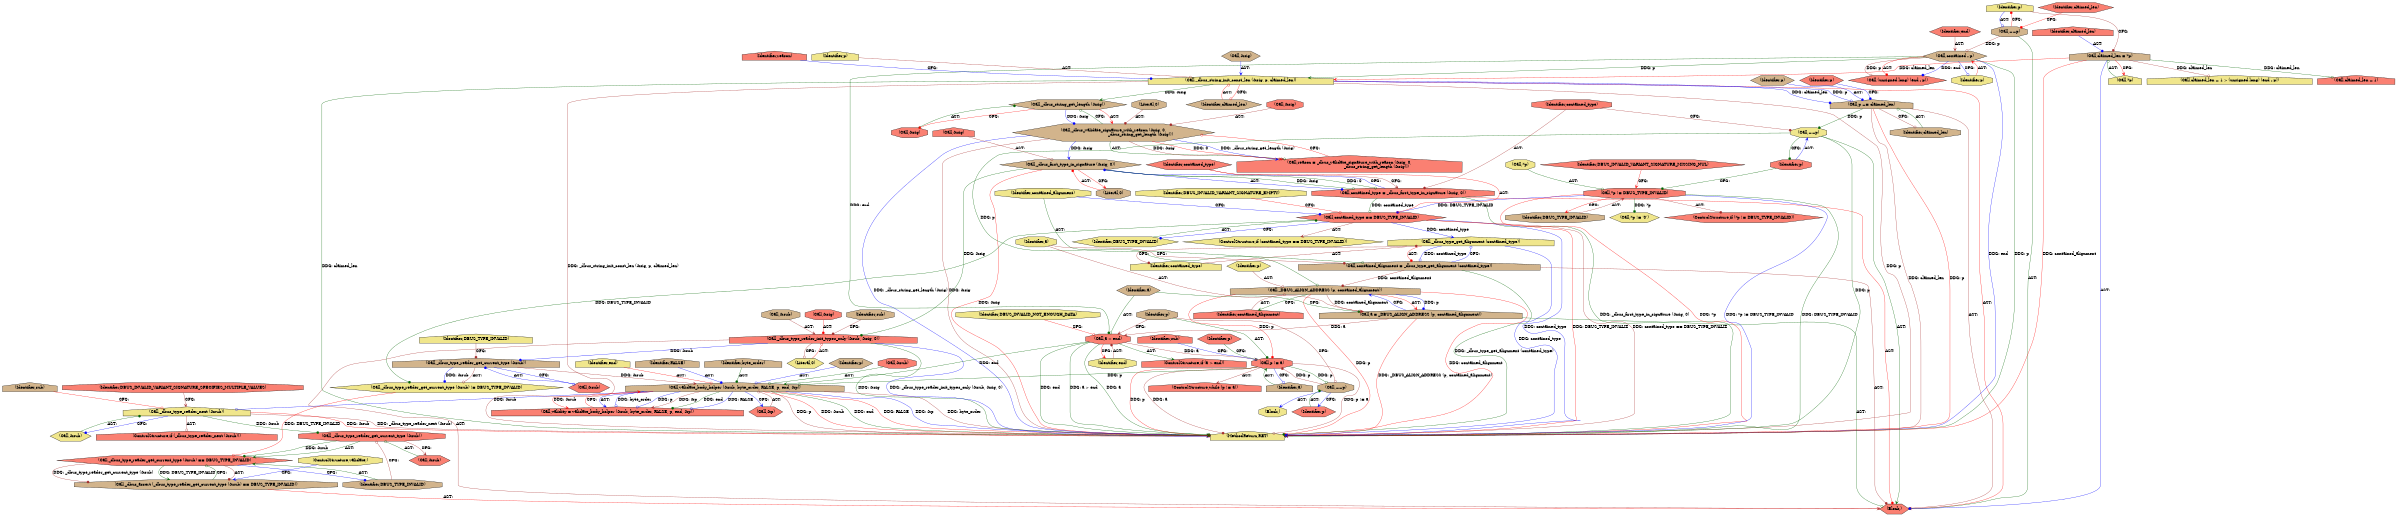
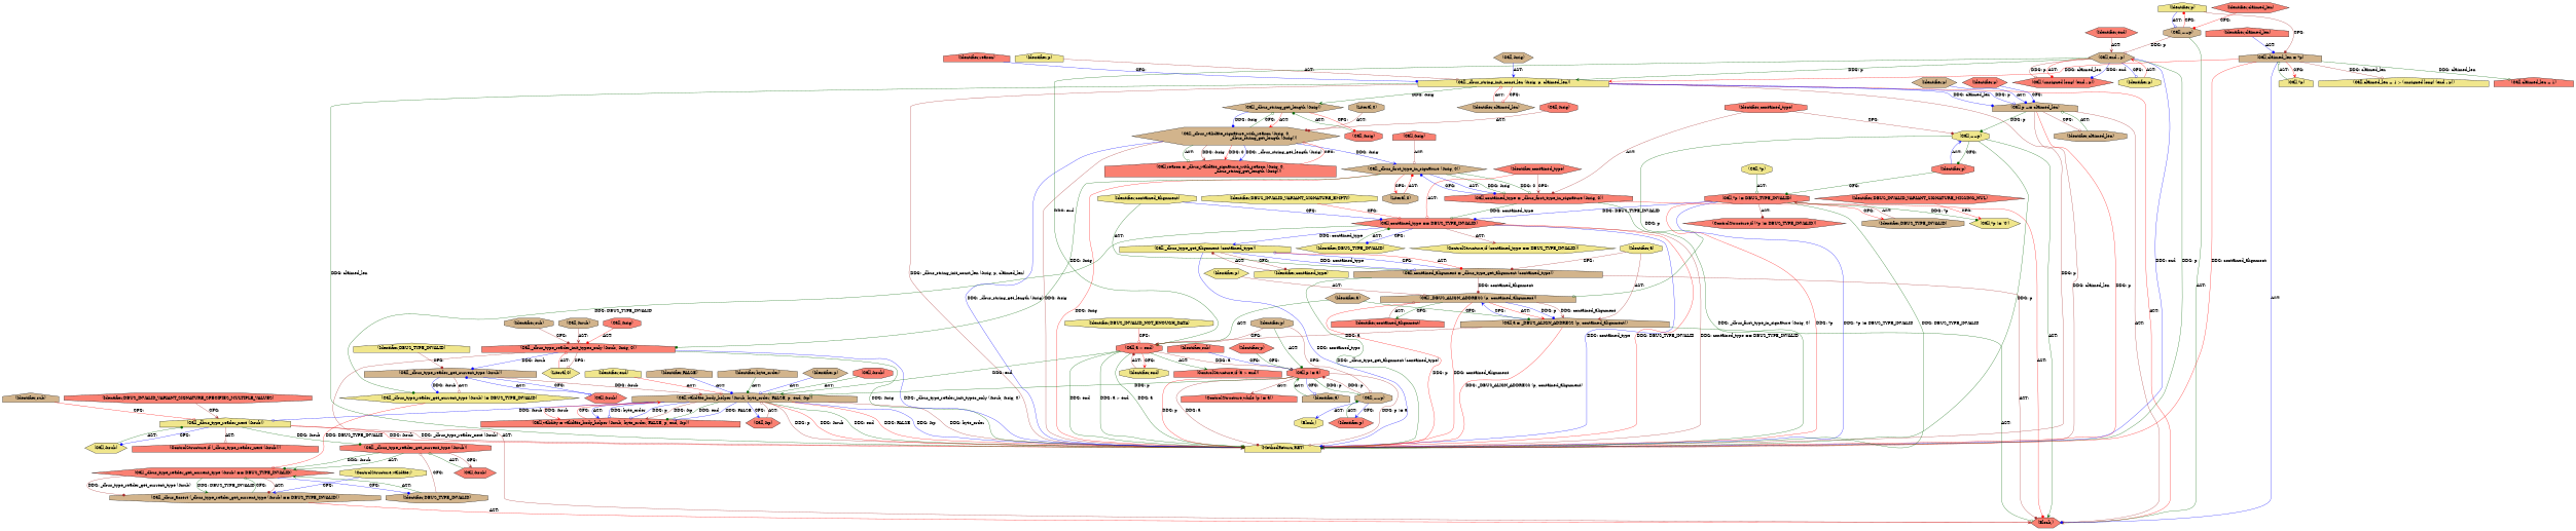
  digraph {
    node [fillcolor=salmon shape=house style=filled]
    edge [arrowhead=dot color=brown]
    n1 [label="(Call,_dbus_type_reader_get_current_type (&sub))" shape=octagon]
    n2 [label="(Call,_dbus_type_reader_get_current_type (&sub) == DBUS_TYPE_INVALID)" shape=hexagon]
    n3 [label="(Call,&sub)" shape=hexagon]
    n4 [fillcolor=tan label="(Call,_dbus_assert (_dbus_type_reader_get_current_type (&sub) == DBUS_TYPE_INVALID))" shape=octagon]
    n5 [fillcolor=tan label="(Identifier,DBUS_TYPE_INVALID)" shape=octagon]
    n6 [fillcolor=khaki label="(Call,_dbus_type_reader_next (&sub))"]
    n7 [fillcolor=khaki label="(Call,&sub)" shape=hexagon]
    n8 [label="(ControlStructure,if (_dbus_type_reader_next (&sub)))"]
    n9 [fillcolor=khaki label="(MethodReturn,RET)"]
    n10 [fillcolor=tan label="(Call,validate_body_helper (&sub, byte_order, FALSE, p, end, &p))"]
    n11 [label="(Call,validity = validate_body_helper (&sub, byte_order, FALSE, p, end, &p))"]
    n12 [label="(Call,&p)" shape=hexagon]
    n13 [fillcolor=tan label="(Call,_dbus_type_reader_get_current_type (&sub))"]
    n14 [fillcolor=khaki label="(Call,_dbus_type_reader_get_current_type (&sub) != DBUS_TYPE_INVALID)" shape=hexagon]
    n15 [label="(Call,&sub)" shape=hexagon]
    n16 [label="(Call,_dbus_type_reader_init_types_only (&sub, &sig, 0))"]
    n17 [label="(Block,)" shape=hexagon]
    n18 [fillcolor=khaki label="(Literal,0)" shape=hexagon]
    n19 [fillcolor=tan label="(Call,_dbus_first_type_in_signature (&sig, 0))" shape=hexagon]
    n20 [label="(Call,contained_type = _dbus_first_type_in_signature (&sig, 0))" shape=octagon]
    n21 [fillcolor=tan label="(Literal,0)" shape=octagon]
    n22 [label="(Call,contained_type == DBUS_TYPE_INVALID)" shape=hexagon]
    n23 [fillcolor=tan label="(Call,_dbus_validate_signature_with_reason (&sig, 0,\n                                           _dbus_string_get_length (&sig)))" shape=hexagon]
    n24 [fillcolor=tan label="(Call,_dbus_string_get_length (&sig))" shape=hexagon]
    n25 [label="(Call,reason = _dbus_validate_signature_with_reason (&sig, 0,\n                                           _dbus_string_get_length (&sig)))"]
    n26 [label="(Call,&sig)" shape=octagon]
    n27 [fillcolor=khaki label="(Call,_dbus_string_init_const_len (&sig, p, claimed_len))"]
    n28 [fillcolor=tan label="(Call,p += claimed_len)"]
    n29 [fillcolor=tan label="(Identifier,claimed_len)" shape=hexagon]
    n30 [fillcolor=khaki label="(Call,++p)" shape=octagon]
    n31 [fillcolor=tan label="(Identifier,claimed_len)" shape=octagon]
-   n32 [fillcolor=tan label="(Call,contained - p)" shape=hexagon]
+   n32 [fillcolor=tan label="(Call,end - p)" shape=hexagon]
    n33 [label="(Call,a > end)" shape=octagon]
    n34 [label="(Call,(unsigned long) (end - p))" shape=hexagon]
    n35 [fillcolor=khaki label="(Identifier,p)" shape=octagon]
    n36 [label="(Call,p != a)" shape=octagon]
    n37 [fillcolor=khaki label="(Identifier,end)" shape=octagon]
    n38 [label="(ControlStructure,if (a > end))"]
    n39 [fillcolor=tan label="(Call,++p)" shape=octagon]
    n40 [fillcolor=khaki label="(Identifier,p)"]
    n41 [fillcolor=tan label="(Call,claimed_len = *p)"]
    n42 [fillcolor=khaki label="(Call,claimed_len + 1 > (unsigned long) (end - p))"]
    n43 [label="(Call,claimed_len + 1)"]
    n44 [fillcolor=khaki label="(Call,*p)"]
    n45 [fillcolor=tan label="(Call,++p)" shape=octagon]
    n46 [fillcolor=tan label="(Identifier,a)"]
    n47 [label="(ControlStructure,while (p != a))"]
    n48 [label="(Identifier,p)" shape=hexagon]
    n49 [fillcolor=khaki label="(Block,)" shape=octagon]
    n50 [fillcolor=tan label="(Call,_DBUS_ALIGN_ADDRESS (p, contained_alignment))"]
    n51 [fillcolor=tan label="(Call,a = _DBUS_ALIGN_ADDRESS (p, contained_alignment))"]
    n52 [label="(Identifier,contained_alignment)"]
    n53 [label="(Identifier,p)" shape=octagon]
    n54 [label="(Call,*p != DBUS_TYPE_INVALID)" shape=octagon]
    n55 [fillcolor=tan label="(Call,contained_alignment = _dbus_type_get_alignment (contained_type))"]
    n56 [fillcolor=khaki label="(Call,_dbus_type_get_alignment (contained_type))"]
    n57 [fillcolor=khaki label="(Identifier,contained_type)"]
    n58 [fillcolor=khaki label="(Identifier,DBUS_TYPE_INVALID)" shape=hexagon]
    n59 [fillcolor=khaki label="(ControlStructure,if (contained_type == DBUS_TYPE_INVALID))" shape=hexagon]
    n60 [fillcolor=tan label="(Identifier,DBUS_TYPE_INVALID)" shape=octagon]
    n61 [fillcolor=khaki label="(Call,*p != '\0')" shape=hexagon]
    n62 [label="(ControlStructure,if (*p != DBUS_TYPE_INVALID))" shape=hexagon]
    n63 [label="(Identifier,p)" shape=hexagon]
    n64 [label="(Call,&sig)" shape=octagon]
    n65 [fillcolor=khaki label="(Identifier,DBUS_INVALID_VARIANT_SIGNATURE_EMPTY)" shape=octagon]
    n66 [fillcolor=tan label="(Identifier,a)" shape=hexagon]
    n67 [fillcolor=tan label="(Identifier,sub)" shape=octagon]
    n68 [fillcolor=khaki label="(Identifier,end)"]
    n69 [fillcolor=khaki label="(Identifier,contained_alignment)" shape=octagon]
    n70 [fillcolor=tan label="(Identifier,FALSE)"]
    n71 [fillcolor=khaki label="(Call,*p)" shape=octagon]
    n72 [fillcolor=tan label="(Literal,0)" shape=octagon]
    n73 [fillcolor=tan label="(Identifier,p)" shape=octagon]
    n74 [fillcolor=khaki label="(Identifier,DBUS_INVALID_NOT_ENOUGH_DATA)" shape=octagon]
    n75 [fillcolor=tan label="(Identifier,byte_order)"]
    n76 [fillcolor=khaki label="(Identifier,p)"]
    n77 [fillcolor=tan label="(Call,&sub)" shape=octagon]
    n78 [label="(Identifier,claimed_len)" shape=hexagon]
    n79 [label="(Identifier,DBUS_INVALID_VARIANT_SIGNATURE_MISSING_NUL)" shape=hexagon]
    n80 [fillcolor=khaki label="(ControlStructure,validate;)" shape=octagon]
    n81 [label="(Identifier,DBUS_INVALID_VARIANT_SIGNATURE_SPECIFIES_MULTIPLE_VALUES)" shape=octagon]
    n82 [fillcolor=tan label="(Identifier,p)" shape=hexagon]
    n83 [fillcolor=tan label="(Identifier,sub)"]
    n84 [fillcolor=tan label="(Identifier,p)" shape=hexagon]
    n85 [label="(Identifier,end)" shape=hexagon]
    n86 [label="(Call,&sub)" shape=octagon]
    n87 [label="(Identifier,sub)"]
    n88 [fillcolor=khaki label="(Identifier,p)" shape=hexagon]
    n89 [fillcolor=tan label="(Call,&sig)" shape=hexagon]
    n90 [label="(Call,&sig)"]
    n91 [label="(Identifier,reason)"]
    n92 [label="(Identifier,contained_type)" shape=hexagon]
    n93 [label="(Identifier,p)" shape=hexagon]
    n94 [fillcolor=khaki label="(Identifier,DBUS_TYPE_INVALID)"]
    n95 [label="(Identifier,contained_type)" shape=octagon]
    n96 [label="(Identifier,claimed_len)"]
    n97 [label="(Call,&sig)" shape=octagon]
    n98 [fillcolor=khaki label="(Identifier,a)" shape=octagon]
    n1 -> n2 [arrowhead=vee color=darkgreen label="AST: "]
    n1 -> n2 [color=darkgreen label="DDG: &sub"]
    n1 -> n3 [arrowhead=vee label="CFG: "]
    n2 -> n4 [label="AST: "]
    n2 -> n4 [label="DDG: _dbus_type_reader_get_current_type (&sub)"]
    n2 -> n4 [arrowhead=vee color=darkgreen label="DDG: DBUS_TYPE_INVALID"]
    n2 -> n5 [color=blue label="CFG: "]
    n3 -> n1 [arrowhead=odot color=darkgreen label="AST: "]
    n4 -> n2 [arrowhead=odot color=darkgreen label="CFG: "]
    n4 -> n17 [arrowhead=odot color=red label="AST: "]
    n5 -> n1 [arrowhead=odot label="CFG: "]
    n5 -> n2 [arrowhead=vee color=darkgreen label="AST: "]
    n6 -> n1 [color=darkgreen label="DDG: &sub"]
    n6 -> n7 [color=blue label="CFG: "]
    n6 -> n8 [arrowhead=odot label="AST: "]
    n6 -> n9 [arrowhead=odot label="DDG: _dbus_type_reader_next (&sub)"]
    n6 -> n9 [arrowhead=vee color=red label="DDG: &sub"]
    n7 -> n6 [color=darkgreen label="AST: "]
    n10 -> n6 [arrowhead=odot color=blue label="DDG: &sub"]
    n10 -> n9 [arrowhead=odot label="DDG: byte_order"]
    n10 -> n9 [label="DDG: p"]
    n10 -> n9 [arrowhead=vee color=red label="DDG: &sub"]
    n10 -> n9 [color=darkgreen label="DDG: end"]
    n10 -> n9 [arrowhead=vee color=red label="DDG: FALSE"]
    n10 -> n9 [arrowhead=vee color=blue label="DDG: &p"]
    n10 -> n11 [arrowhead=vee color=blue label="AST: "]
    n10 -> n11 [arrowhead=odot color=blue label="DDG: byte_order"]
    n10 -> n11 [arrowhead=odot color=blue label="DDG: p"]
    n10 -> n11 [arrowhead=vee label="DDG: &p"]
    n10 -> n11 [color=darkgreen label="DDG: end"]
    n10 -> n11 [arrowhead=odot color=blue label="DDG: FALSE"]
    n10 -> n11 [arrowhead=vee color=red label="DDG: &sub"]
    n10 -> n12 [arrowhead=vee color=blue label="CFG: "]
    n11 -> n10 [arrowhead=vee color=red label="CFG: "]
    n12 -> n10 [arrowhead=odot label="AST: "]
    n13 -> n10 [arrowhead=vee label="DDG: &sub"]
    n13 -> n14 [arrowhead=odot label="AST: "]
    n13 -> n14 [color=blue label="DDG: &sub"]
    n13 -> n15 [arrowhead=odot color=blue label="CFG: "]
    n14 -> n2 [arrowhead=odot color=red label="DDG: DBUS_TYPE_INVALID"]
    n15 -> n13 [color=blue label="AST: "]
    n16 -> n9 [arrowhead=odot color=darkgreen label="DDG: &sig"]
    n16 -> n9 [arrowhead=vee color=blue label="DDG: _dbus_type_reader_init_types_only (&sub, &sig, 0)"]
    n16 -> n13 [color=blue label="DDG: &sub"]
    n16 -> n17 [arrowhead=vee label="AST: "]
    n16 -> n18 [arrowhead=odot label="CFG: "]
    n18 -> n16 [arrowhead=odot color=red label="AST: "]
    n19 -> n9 [arrowhead=vee color=red label="DDG: &sig"]
    n19 -> n16 [color=darkgreen label="DDG: &sig"]
    n19 -> n20 [color=blue label="AST: "]
    n19 -> n20 [arrowhead=odot color=darkgreen label="DDG: &sig"]
    n19 -> n20 [arrowhead=odot color=darkgreen label="DDG: 0"]
    n19 -> n21 [arrowhead=vee color=red label="CFG: "]
    n20 -> n9 [arrowhead=odot color=darkgreen label="DDG: _dbus_first_type_in_signature (&sig, 0)"]
    n20 -> n17 [color=red label="AST: "]
    n20 -> n19 [color=blue label="CFG: "]
    n20 -> n22 [arrowhead=odot color=darkgreen label="DDG: contained_type"]
    n21 -> n19 [color=red label="AST: "]
    n22 -> n9 [arrowhead=odot color=blue label="DDG: contained_type"]
    n22 -> n9 [arrowhead=vee color=red label="DDG: DBUS_TYPE_INVALID"]
    n22 -> n9 [arrowhead=vee label="DDG: contained_type == DBUS_TYPE_INVALID"]
    n22 -> n14 [color=darkgreen label="DDG: DBUS_TYPE_INVALID"]
    n22 -> n56 [arrowhead=vee color=blue label="DDG: contained_type"]
    n22 -> n58 [color=blue label="CFG: "]
    n22 -> n59 [arrowhead=vee label="AST: "]
    n23 -> n9 [arrowhead=vee label="DDG: &sig"]
    n23 -> n9 [arrowhead=vee color=blue label="DDG: _dbus_string_get_length (&sig)"]
    n23 -> n19 [arrowhead=vee color=blue label="DDG: &sig"]
    n23 -> n24 [arrowhead=odot color=darkgreen label="CFG: "]
    n23 -> n25 [arrowhead=odot color=darkgreen label="AST: "]
    n23 -> n25 [arrowhead=vee label="DDG: &sig"]
    n23 -> n25 [arrowhead=vee color=red label="DDG: 0"]
    n23 -> n25 [arrowhead=vee color=blue label="DDG: _dbus_string_get_length (&sig)"]
    n24 -> n23 [arrowhead=vee color=red label="AST: "]
    n24 -> n23 [color=blue label="DDG: &sig"]
    n24 -> n26 [color=red label="CFG: "]
    n25 -> n23 [arrowhead=odot color=red label="CFG: "]
    n26 -> n24 [color=darkgreen label="AST: "]
    n27 -> n9 [arrowhead=odot label="DDG: _dbus_string_init_const_len (&sig, p, claimed_len)"]
    n27 -> n9 [label="DDG: p"]
    n27 -> n9 [arrowhead=vee color=darkgreen label="DDG: claimed_len"]
    n27 -> n17 [arrowhead=vee color=red label="AST: "]
    n27 -> n24 [arrowhead=vee color=darkgreen label="DDG: &sig"]
    n27 -> n28 [color=blue label="DDG: claimed_len"]
    n27 -> n28 [arrowhead=odot color=blue label="DDG: p"]
    n27 -> n29 [arrowhead=odot color=red label="CFG: "]
    n28 -> n9 [label="DDG: claimed_len"]
    n28 -> n9 [arrowhead=odot color=red label="DDG: p"]
    n28 -> n17 [arrowhead=odot label="AST: "]
    n28 -> n30 [color=darkgreen label="DDG: p"]
    n28 -> n31 [arrowhead=odot label="CFG: "]
    n29 -> n27 [arrowhead=odot color=red label="AST: "]
    n30 -> n9 [arrowhead=odot color=darkgreen label="DDG: p"]
    n30 -> n17 [arrowhead=vee color=darkgreen label="AST: "]
    n30 -> n50 [arrowhead=odot color=darkgreen label="DDG: p"]
    n30 -> n53 [color=darkgreen label="CFG: "]
    n31 -> n28 [arrowhead=odot color=darkgreen label="AST: "]
    n32 -> n9 [arrowhead=vee color=blue label="DDG: end"]
    n32 -> n9 [color=darkgreen label="DDG: p"]
    n32 -> n27 [arrowhead=vee color=darkgreen label="DDG: p"]
    n32 -> n33 [color=darkgreen label="DDG: end"]
    n32 -> n34 [color=red label="AST: "]
    n32 -> n34 [color=blue label="DDG: end"]
    n32 -> n34 [arrowhead=odot label="DDG: p"]
    n32 -> n35 [arrowhead=odot color=blue label="CFG: "]
    n33 -> n9 [color=darkgreen label="DDG: a > end"]
    n33 -> n9 [arrowhead=vee color=darkgreen label="DDG: a"]
    n33 -> n9 [arrowhead=odot color=darkgreen label="DDG: end"]
    n33 -> n10 [arrowhead=vee color=darkgreen label="DDG: end"]
    n33 -> n36 [arrowhead=vee label="DDG: a"]
    n33 -> n37 [arrowhead=vee color=red label="CFG: "]
    n33 -> n38 [arrowhead=vee color=darkgreen label="AST: "]
    n35 -> n32 [arrowhead=vee color=red label="AST: "]
    n36 -> n9 [arrowhead=odot label="DDG: p != a"]
    n36 -> n9 [arrowhead=odot color=red label="DDG: p"]
    n36 -> n9 [label="DDG: a"]
    n36 -> n10 [arrowhead=odot color=darkgreen label="DDG: p"]
    n36 -> n45 [arrowhead=odot color=darkgreen label="DDG: p"]
    n36 -> n46 [arrowhead=odot color=blue label="CFG: "]
    n36 -> n47 [arrowhead=vee label="AST: "]
    n37 -> n33 [label="AST: "]
    n39 -> n17 [arrowhead=odot color=darkgreen label="AST: "]
    n39 -> n32 [arrowhead=odot label="DDG: p"]
    n39 -> n40 [color=red label="CFG: "]
    n40 -> n39 [arrowhead=odot color=blue label="AST: "]
    n40 -> n41 [label="CFG: "]
    n41 -> n9 [arrowhead=vee color=red label="DDG: contained_alignment"]
    n41 -> n17 [color=blue label="AST: "]
    n41 -> n27 [arrowhead=vee color=red label="DDG: claimed_len"]
    n41 -> n42 [arrowhead=odot label="DDG: claimed_len"]
    n41 -> n43 [arrowhead=odot color=darkgreen label="DDG: claimed_len"]
    n41 -> n44 [arrowhead=vee color=red label="CFG: "]
    n44 -> n41 [arrowhead=odot color=darkgreen label="AST: "]
    n45 -> n36 [label="DDG: p"]
    n45 -> n48 [arrowhead=vee color=blue label="CFG: "]
    n45 -> n49 [arrowhead=vee color=blue label="AST: "]
    n46 -> n36 [arrowhead=vee color=darkgreen label="AST: "]
    n48 -> n45 [color=darkgreen label="AST: "]
    n50 -> n9 [arrowhead=odot color=red label="DDG: p"]
    n50 -> n9 [color=red label="DDG: contained_alignment"]
-   n50 -> n36 [color=red label="DDG: p"]
    n50 -> n51 [arrowhead=vee color=red label="AST: "]
    n50 -> n51 [color=blue label="DDG: p"]
    n50 -> n51 [arrowhead=vee label="DDG: contained_alignment"]
    n50 -> n52 [arrowhead=vee color=darkgreen label="CFG: "]
    n51 -> n9 [arrowhead=vee color=red label="DDG: _DBUS_ALIGN_ADDRESS (p, contained_alignment)"]
    n51 -> n17 [arrowhead=odot color=darkgreen label="AST: "]
    n51 -> n33 [arrowhead=vee label="DDG: a"]
    n51 -> n50 [arrowhead=vee color=blue label="CFG: "]
    n52 -> n50 [arrowhead=odot label="AST: "]
    n53 -> n30 [arrowhead=vee color=blue label="AST: "]
    n53 -> n54 [color=darkgreen label="CFG: "]
    n54 -> n9 [arrowhead=vee color=red label="DDG: *p"]
    n54 -> n9 [arrowhead=vee color=blue label="DDG: *p != DBUS_TYPE_INVALID"]
    n54 -> n9 [arrowhead=odot color=darkgreen label="DDG: DBUS_TYPE_INVALID"]
    n54 -> n22 [color=blue label="DDG: DBUS_TYPE_INVALID"]
    n54 -> n60 [arrowhead=vee color=red label="CFG: "]
    n54 -> n61 [color=darkgreen label="DDG: *p"]
    n54 -> n62 [label="AST: "]
    n55 -> n9 [color=darkgreen label="DDG: _dbus_type_get_alignment (contained_type)"]
    n55 -> n17 [label="AST: "]
    n55 -> n50 [label="DDG: contained_alignment"]
    n55 -> n56 [arrowhead=odot color=blue label="CFG: "]
    n56 -> n9 [arrowhead=vee color=blue label="DDG: contained_type"]
    n56 -> n55 [color=red label="AST: "]
    n56 -> n55 [arrowhead=odot color=blue label="DDG: contained_type"]
    n56 -> n57 [label="CFG: "]
    n57 -> n56 [label="AST: "]
    n58 -> n22 [color=darkgreen label="AST: "]
    n60 -> n54 [arrowhead=vee label="AST: "]
    n63 -> n28 [color=blue label="CFG: "]
    n64 -> n23 [label="AST: "]
    n65 -> n22 [arrowhead=odot color=red label="CFG: "]
    n66 -> n33 [arrowhead=odot color=darkgreen label="AST: "]
    n66 -> n51 [color=darkgreen label="CFG: "]
    n67 -> n16 [label="CFG: "]
    n68 -> n10 [arrowhead=odot color=red label="AST: "]
    n69 -> n22 [color=blue label="CFG: "]
    n69 -> n55 [arrowhead=odot color=darkgreen label="AST: "]
    n70 -> n10 [color=blue label="AST: "]
    n71 -> n54 [arrowhead=odot color=darkgreen label="AST: "]
    n72 -> n23 [label="AST: "]
    n73 -> n33 [arrowhead=vee label="CFG: "]
    n73 -> n36 [color=darkgreen label="AST: "]
    n73 -> n45 [arrowhead=odot label="CFG: "]
    n74 -> n33 [arrowhead=odot color=red label="CFG: "]
    n75 -> n10 [color=darkgreen label="AST: "]
    n76 -> n27 [arrowhead=odot label="AST: "]
    n77 -> n16 [arrowhead=vee label="AST: "]
    n78 -> n39 [color=red label="CFG: "]
-   n79 -> n54 [arrowhead=vee color=red label="CFG: "]
+   n79 -> n61 [arrowhead=vee color=red label="CFG: "]
    n80 -> n4 [arrowhead=vee color=blue label="CFG: "]
    n81 -> n6 [arrowhead=vee label="CFG: "]
    n82 -> n28 [color=blue label="AST: "]
    n83 -> n6 [arrowhead=odot color=red label="CFG: "]
    n84 -> n10 [arrowhead=odot color=blue label="AST: "]
    n85 -> n32 [arrowhead=vee label="AST: "]
    n86 -> n10 [arrowhead=odot color=darkgreen label="AST: "]
    n87 -> n36 [arrowhead=odot color=blue label="CFG: "]
    n88 -> n50 [arrowhead=odot label="AST: "]
    n89 -> n27 [arrowhead=vee color=blue label="AST: "]
    n90 -> n19 [arrowhead=odot label="AST: "]
    n91 -> n27 [color=blue label="CFG: "]
    n92 -> n20 [arrowhead=vee label="CFG: "]
    n92 -> n22 [arrowhead=odot color=red label="AST: "]
    n93 -> n36 [arrowhead=odot color=darkgreen label="CFG: "]
    n94 -> n13 [label="CFG: "]
    n95 -> n20 [label="AST: "]
    n95 -> n30 [label="CFG: "]
    n96 -> n41 [color=blue label="AST: "]
    n97 -> n16 [color=red label="AST: "]
    n98 -> n51 [arrowhead=vee label="AST: "]
    n98 -> n55 [label="CFG: "]
  }
